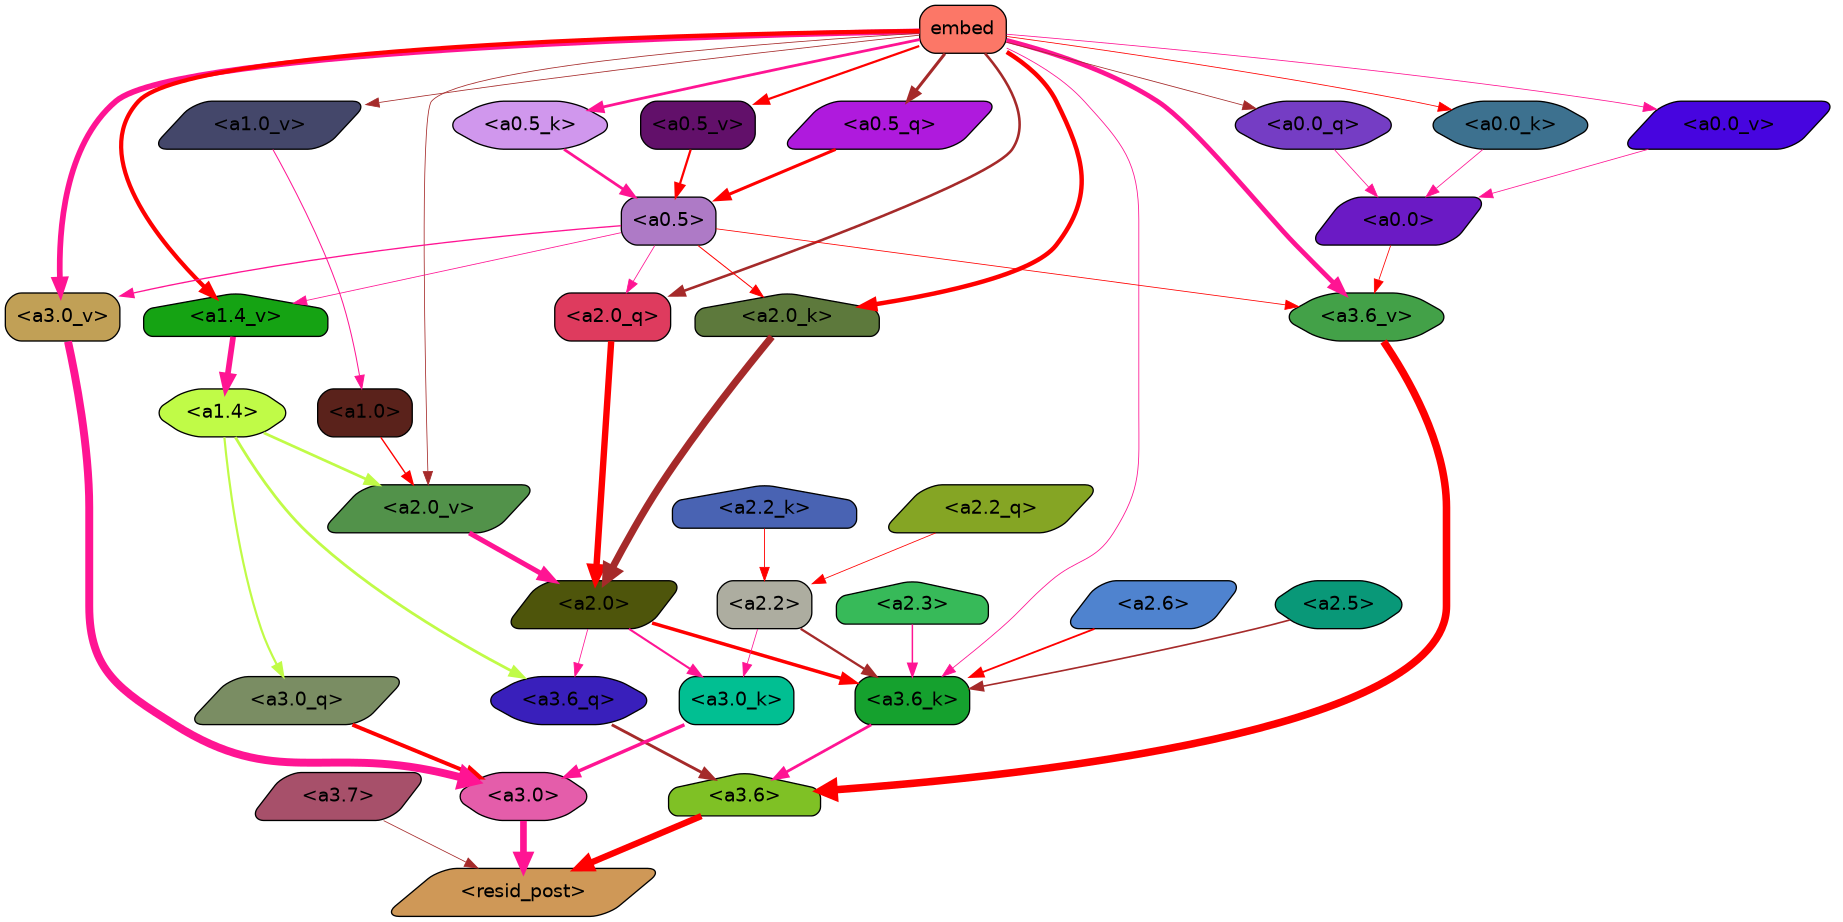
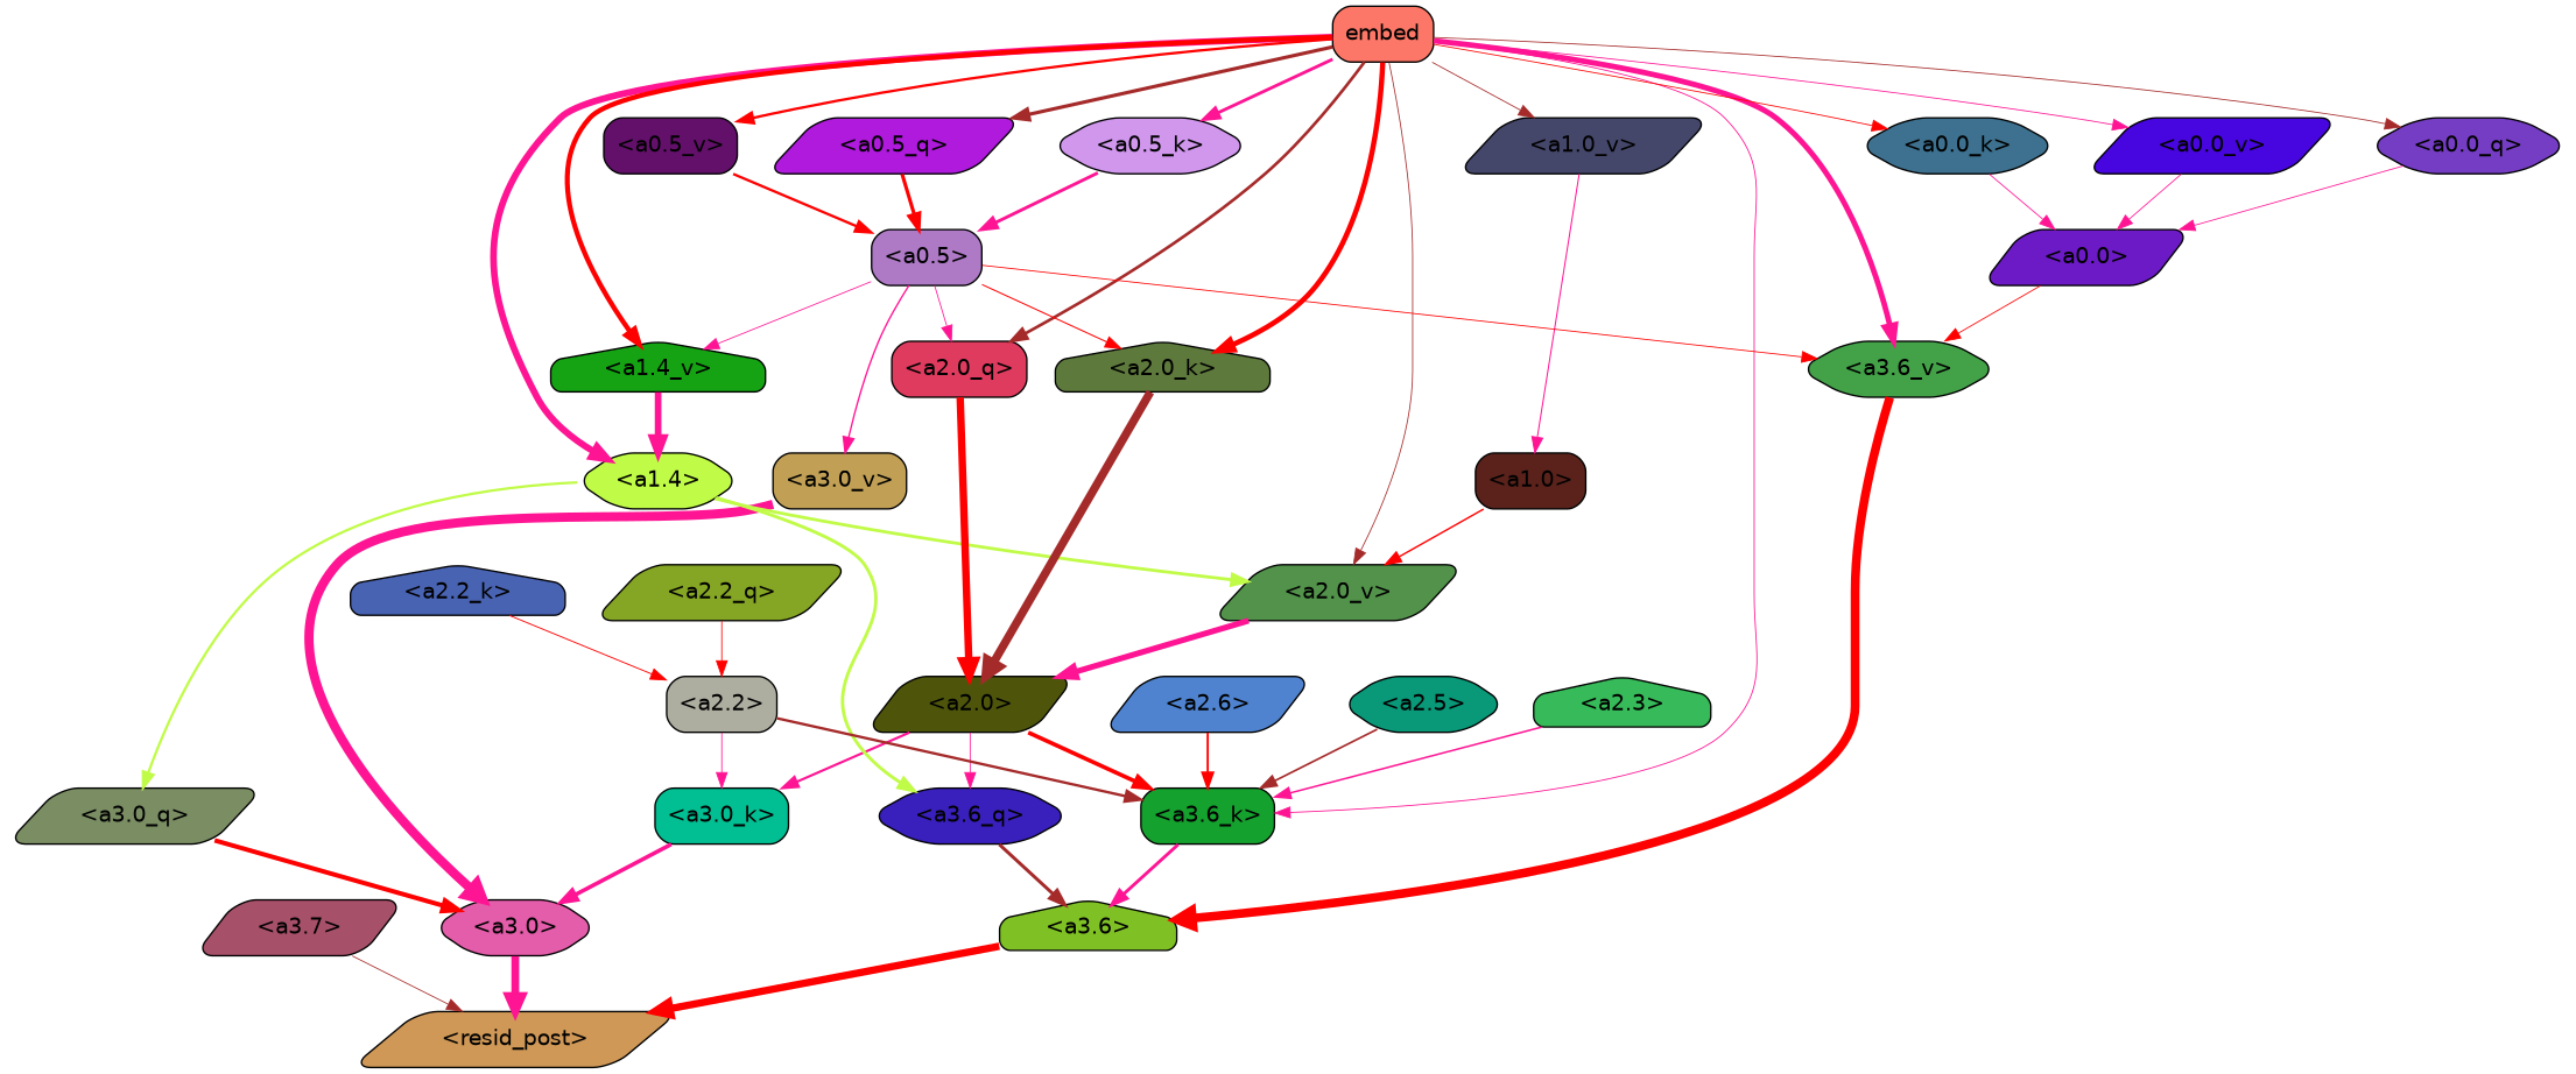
  strict digraph {
    splines=true
    node [color=black fontname=Helvetica shape=parallelogram style="filled, rounded"]
    edge [color=deeppink penwidth=0.6]
    "<a3.7>" [fillcolor="#a7506a"]
    "<resid_post>" [fillcolor="#cf9857"]
    "<a3.6>" [fillcolor="#7fc125" shape=house]
    "<a3.0>" [fillcolor="#e45daa" shape=hexagon]
    "<a3.6_q>" [fillcolor="#391fbb" shape=hexagon]
    "<a3.0_q>" [fillcolor="#7a8d63"]
    "<a3.6_k>" [fillcolor="#15a12e" shape=box]
    "<a3.0_k>" [fillcolor="#01bf92" shape=box]
    "<a3.6_v>" [fillcolor="#43a148" shape=hexagon]
    "<a3.0_v>" [fillcolor="#c1a056" shape=box]
    "<a2.0>" [fillcolor="#4e550b"]
    "<a1.4>" [fillcolor="#c0fb47" shape=hexagon]
    "<a2.0_v>" [fillcolor="#52924a"]
    "<a2.6>" [fillcolor="#4f83cf"]
    "<a2.5>" [fillcolor="#099878" shape=hexagon]
    "<a2.3>" [fillcolor="#37ba59" shape=house]
    "<a2.2>" [fillcolor="#adada0" shape=box]
    embed [fillcolor="#fc7767" shape=box]
    "<a2.0_q>" [fillcolor="#de3b5e" shape=box]
    "<a2.0_k>" [fillcolor="#5d793c" shape=house]
    "<a1.4_v>" [fillcolor="#15a313" shape=house]
    "<a1.0_v>" [fillcolor="#44476a"]
    "<a0.5_q>" [fillcolor="#af1add"]
    "<a0.0_q>" [fillcolor="#753dc4" shape=hexagon]
    "<a0.5_k>" [fillcolor="#d097ed" shape=hexagon]
    "<a0.0_k>" [fillcolor="#3d718f" shape=hexagon]
    "<a0.5_v>" [fillcolor="#62106a" shape=box]
    "<a0.0_v>" [fillcolor="#4705df"]
    "<a1.0>" [fillcolor="#5a221b" shape=box]
    "<a0.5>" [fillcolor="#ae7ac6" shape=box]
    "<a0.0>" [fillcolor="#6b1ac5"]
    "<a2.2_q>" [fillcolor="#85a524"]
    "<a2.2_k>" [fillcolor="#4963b3" shape=house]
    "<a3.7>" -> "<resid_post>" [color=brown]
    "<a3.6>" -> "<resid_post>" [color=red penwidth=4.748674273490906]
    "<a3.0>" -> "<resid_post>" [penwidth=5.004031300544739]
    "<a3.6_q>" -> "<a3.6>" [color=brown penwidth=2.1656854450702667]
    "<a3.0_q>" -> "<a3.0>" [color=red penwidth=2.95696559548378]
    "<a3.6_k>" -> "<a3.6>" [penwidth=2.086437076330185]
    "<a3.0_k>" -> "<a3.0>" [penwidth=2.5988530814647675]
    "<a3.6_v>" -> "<a3.6>" [color=red penwidth=5.669987380504608]
    "<a3.0_v>" -> "<a3.0>" [penwidth=5.9515902400016785]
    "<a2.0>" -> "<a3.6_q>"
    "<a2.0>" -> "<a3.6_k>" [color=red penwidth=2.6423546075820923]
    "<a2.0>" -> "<a3.0_k>" [penwidth=1.5482127666473389]
    "<a1.4>" -> "<a3.6_q>" [color="#c0fb47" penwidth=2.1035547256469727]
    "<a1.4>" -> "<a3.0_q>" [color="#c0fb47" penwidth=1.6541699171066284]
    "<a1.4>" -> "<a2.0_v>" [color="#c0fb47" penwidth=2.048949420452118]
    "<a2.0_v>" -> "<a2.0>" [penwidth=3.76983106136322]
    "<a2.6>" -> "<a3.6_k>" [color=red penwidth=1.3718644380569458]
    "<a2.5>" -> "<a3.6_k>" [color=brown penwidth=1.231603980064392]
    "<a2.3>" -> "<a3.6_k>" [penwidth=1.1117559671401978]
    "<a2.2>" -> "<a3.6_k>" [color=brown penwidth=1.7315057516098022]
    "<a2.2>" -> "<a3.0_k>"
    embed -> "<a3.6_k>" [penwidth=0.6229734420776367]
    embed -> "<a3.6_v>" [penwidth=3.56406831741333]
-   embed -> "<a3.0_v>" [penwidth=4.293717980384827]
+   embed -> "<a1.4>" [penwidth=4.293717980384827]
    embed -> "<a2.0_v>" [color=brown]
    embed -> "<a2.0_q>" [color=brown penwidth=1.9479764699935913]
    embed -> "<a2.0_k>" [color=red penwidth=3.348647713661194]
    embed -> "<a1.4_v>" [color=red penwidth=3.1658360958099365]
    embed -> "<a1.0_v>" [color=brown]
    embed -> "<a0.5_q>" [color=brown penwidth=2.3033435344696045]
    embed -> "<a0.0_q>" [color=brown]
    embed -> "<a0.5_k>" [penwidth=2.0782761573791504]
    embed -> "<a0.0_k>" [color=red]
    embed -> "<a0.5_v>" [color=red penwidth=1.6795666217803955]
    embed -> "<a0.0_v>"
    "<a2.0_q>" -> "<a2.0>" [color=red penwidth=4.801594913005829]
    "<a2.0_k>" -> "<a2.0>" [color=brown penwidth=5.364346981048584]
    "<a1.4_v>" -> "<a1.4>" [penwidth=4.295930981636047]
    "<a1.0_v>" -> "<a1.0>" [penwidth=0.7506231069564819]
    "<a0.5_q>" -> "<a0.5>" [color=red penwidth=2.30334210395813]
    "<a0.0_q>" -> "<a0.0>"
    "<a0.5_k>" -> "<a0.5>" [penwidth=2.078277349472046]
    "<a0.0_k>" -> "<a0.0>"
    "<a0.5_v>" -> "<a0.5>" [color=red penwidth=1.6795680522918701]
    "<a0.0_v>" -> "<a0.0>"
    "<a1.0>" -> "<a2.0_v>" [color=red penwidth=1.0333166718482971]
    "<a0.5>" -> "<a3.6_v>" [color=red]
    "<a0.5>" -> "<a3.0_v>" [penwidth=0.9916514158248901]
    "<a0.5>" -> "<a2.0_q>"
    "<a0.5>" -> "<a2.0_k>" [color=red penwidth=0.7479127645492554]
    "<a0.5>" -> "<a1.4_v>"
    "<a0.0>" -> "<a3.6_v>" [color=red]
    "<a2.2_q>" -> "<a2.2>" [color=red penwidth=0.6068362593650818]
    "<a2.2_k>" -> "<a2.2>" [color=red penwidth=0.6648573875427246]
  }
